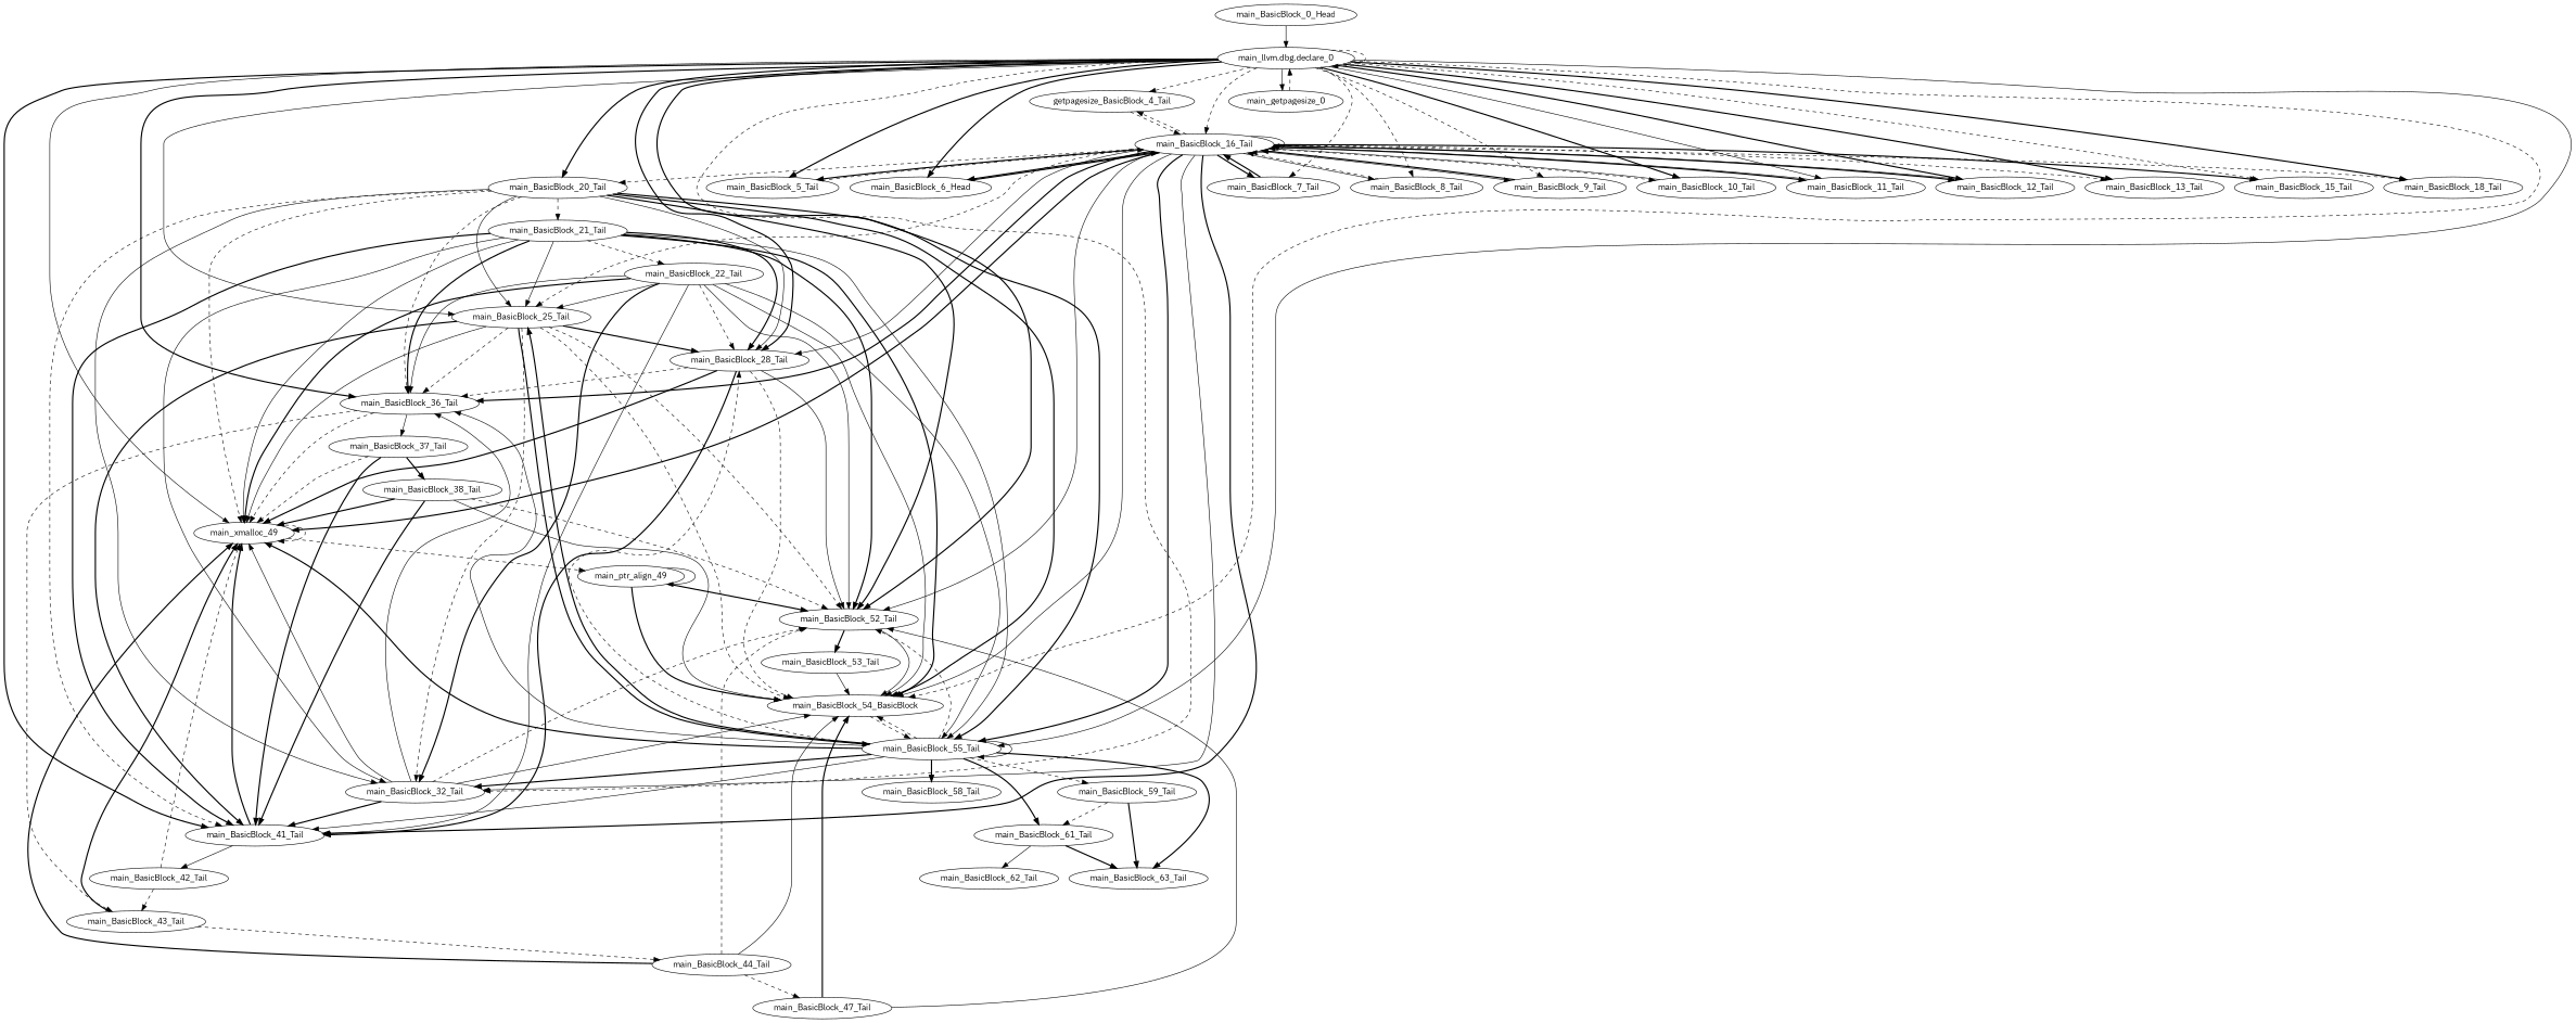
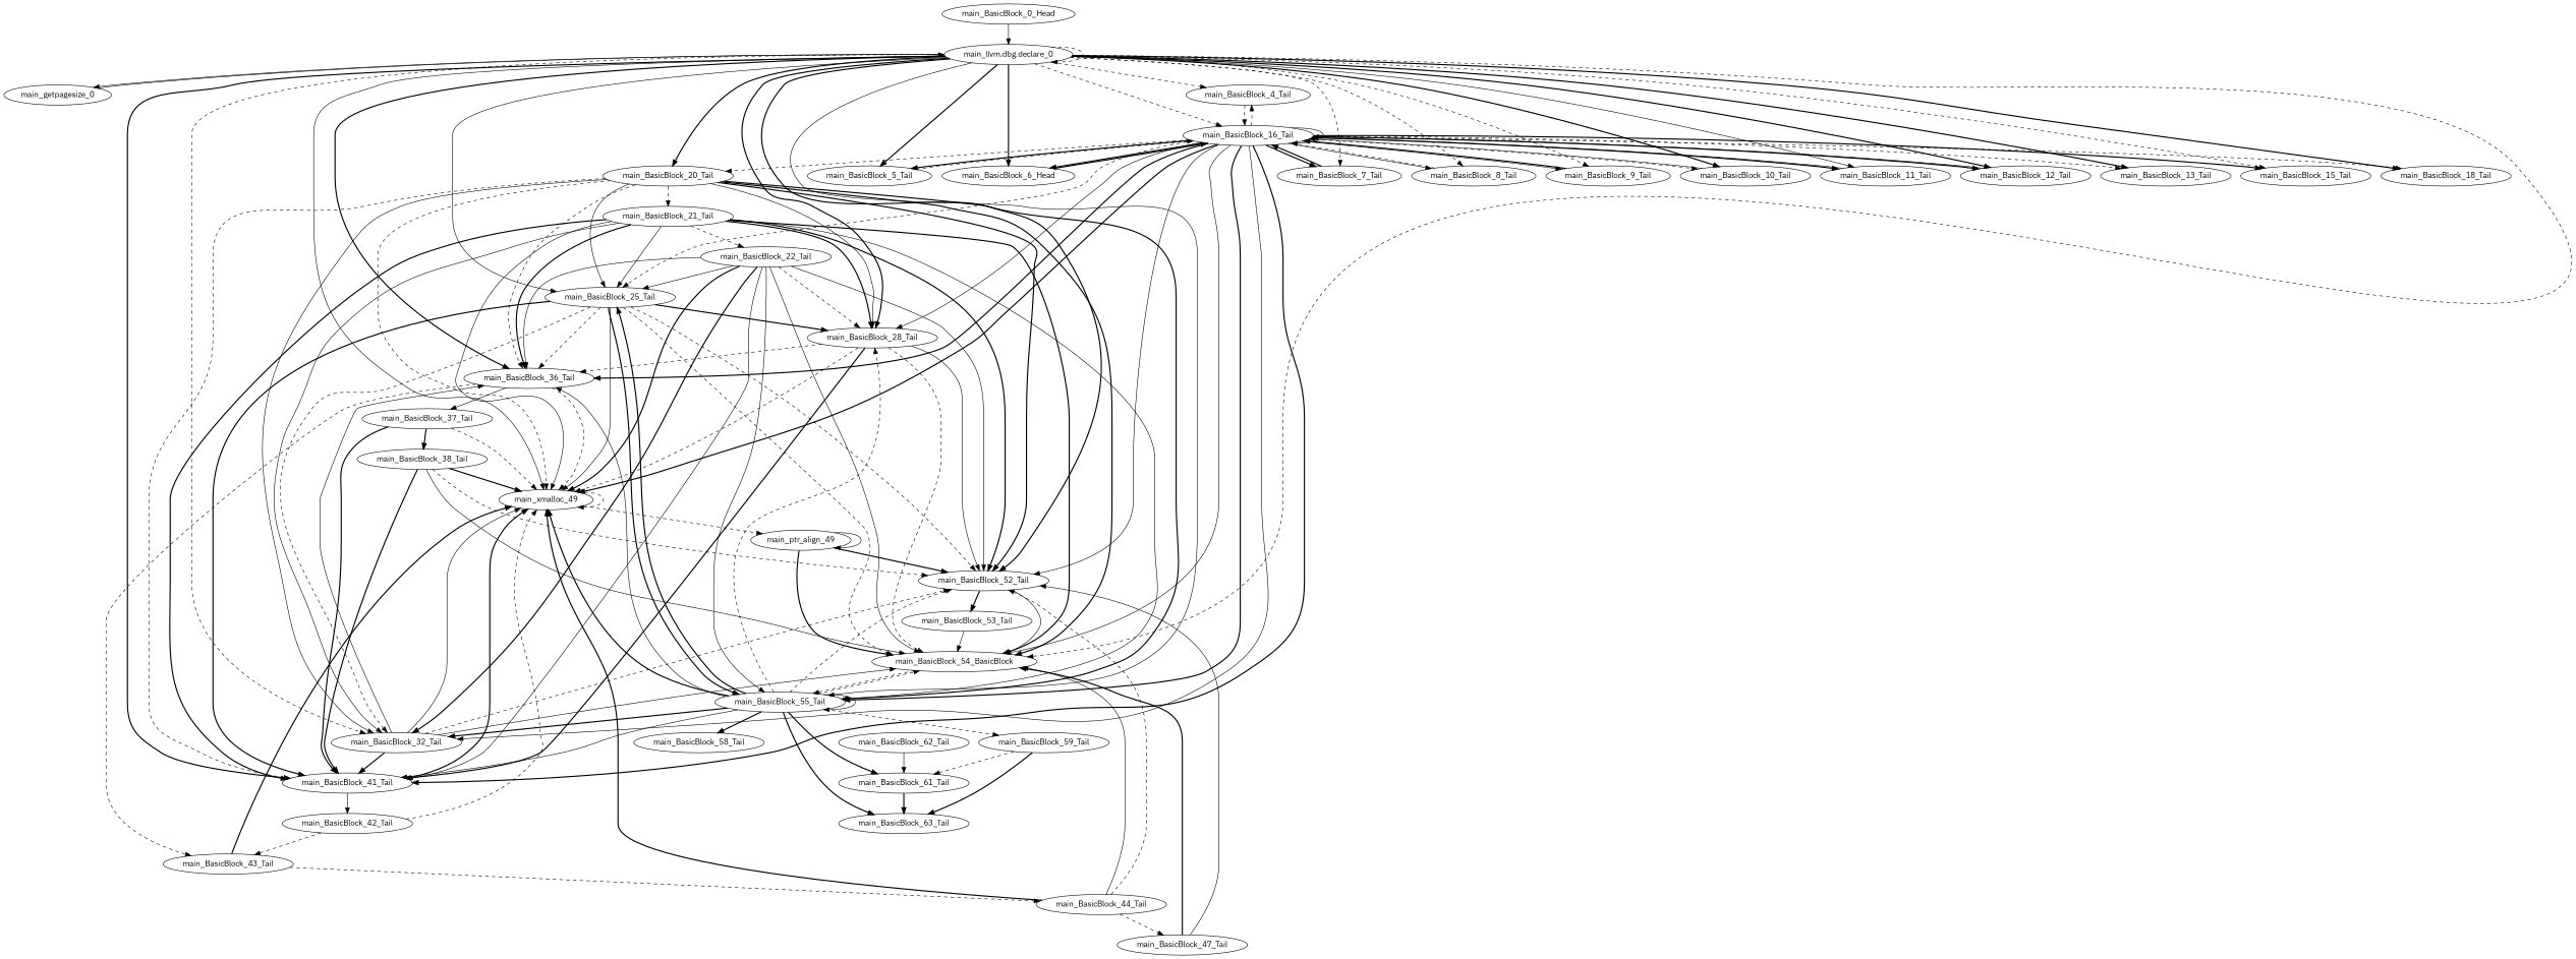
  digraph {
    fontname="IBM Plex Sans"
    node [fontname="IBM Plex Sans"]
    edge [fontname="IBM Plex Sans" style=bold]
    main_BasicBlock_25_Tail
    main_BasicBlock_28_Tail
    main_BasicBlock_32_Tail
    main_BasicBlock_36_Tail
    main_BasicBlock_41_Tail
    main_xmalloc_49
    main_BasicBlock_52_Tail
    n8 [label=main_BasicBlock_54_BasicBlock]
    main_BasicBlock_55_Tail
    main_BasicBlock_37_Tail
    main_BasicBlock_43_Tail
    main_BasicBlock_42_Tail
    main_ptr_align_49
    main_BasicBlock_53_Tail
    main_BasicBlock_58_Tail
    main_BasicBlock_59_Tail
    main_BasicBlock_61_Tail
    main_BasicBlock_63_Tail
    main_BasicBlock_38_Tail
    main_BasicBlock_62_Tail
    main_getpagesize_0
    "main_llvm.dbg.declare_0"
-   main_BasicBlock_4_Tail [label=getpagesize_BasicBlock_4_Tail]
+   main_BasicBlock_4_Tail
    main_BasicBlock_16_Tail
    main_BasicBlock_5_Tail
    main_BasicBlock_6_Head
    main_BasicBlock_7_Tail
    main_BasicBlock_8_Tail
    main_BasicBlock_9_Tail
    main_BasicBlock_10_Tail
    main_BasicBlock_11_Tail
    main_BasicBlock_12_Tail
    main_BasicBlock_13_Tail
    main_BasicBlock_15_Tail
    main_BasicBlock_18_Tail
    main_BasicBlock_20_Tail
    main_BasicBlock_21_Tail
    main_BasicBlock_22_Tail
    main_BasicBlock_0_Head
    main_BasicBlock_44_Tail
    main_BasicBlock_47_Tail
    main_BasicBlock_25_Tail -> main_BasicBlock_28_Tail
    main_BasicBlock_25_Tail -> main_BasicBlock_32_Tail [style=dashed]
    main_BasicBlock_25_Tail -> main_BasicBlock_36_Tail [style=dashed]
    main_BasicBlock_25_Tail -> main_BasicBlock_41_Tail
    main_BasicBlock_25_Tail -> main_xmalloc_49 [style=solid]
    main_BasicBlock_25_Tail -> main_BasicBlock_52_Tail [style=dashed]
    main_BasicBlock_25_Tail -> n8 [style=dashed]
    main_BasicBlock_25_Tail -> main_BasicBlock_55_Tail
    main_BasicBlock_28_Tail -> main_BasicBlock_36_Tail [style=dashed]
    main_BasicBlock_28_Tail -> main_BasicBlock_41_Tail
-   main_BasicBlock_28_Tail -> main_xmalloc_49
+   main_BasicBlock_28_Tail -> main_xmalloc_49 [style=dashed]
    main_BasicBlock_28_Tail -> main_BasicBlock_52_Tail [style=solid]
    main_BasicBlock_28_Tail -> n8 [style=dashed]
    main_BasicBlock_32_Tail -> main_BasicBlock_36_Tail [style=solid]
    main_BasicBlock_32_Tail -> main_BasicBlock_41_Tail
    main_BasicBlock_32_Tail -> main_xmalloc_49 [style=solid]
    main_BasicBlock_32_Tail -> main_BasicBlock_52_Tail [style=dashed]
    main_BasicBlock_32_Tail -> n8 [style=solid]
    main_BasicBlock_36_Tail -> main_xmalloc_49 [style=dashed]
    main_BasicBlock_36_Tail -> main_BasicBlock_37_Tail [style=solid]
    main_BasicBlock_36_Tail -> main_BasicBlock_43_Tail [style=dashed]
    main_BasicBlock_41_Tail -> main_xmalloc_49
    main_BasicBlock_41_Tail -> main_BasicBlock_42_Tail [style=solid]
    main_xmalloc_49 -> main_xmalloc_49 [style=dashed]
    main_xmalloc_49 -> main_ptr_align_49 [style=dashed]
    main_BasicBlock_52_Tail -> n8 [style=solid]
    main_BasicBlock_52_Tail -> main_BasicBlock_53_Tail
    n8 -> main_BasicBlock_55_Tail [style=dashed]
    main_BasicBlock_55_Tail -> main_BasicBlock_25_Tail
    main_BasicBlock_55_Tail -> main_BasicBlock_28_Tail [style=dashed]
    main_BasicBlock_55_Tail -> main_BasicBlock_32_Tail
    main_BasicBlock_55_Tail -> main_BasicBlock_36_Tail [style=solid]
    main_BasicBlock_55_Tail -> main_BasicBlock_41_Tail [style=solid]
    main_BasicBlock_55_Tail -> main_xmalloc_49
    main_BasicBlock_55_Tail -> main_BasicBlock_52_Tail [style=dashed]
    main_BasicBlock_55_Tail -> n8 [style=dashed]
    main_BasicBlock_55_Tail -> main_BasicBlock_55_Tail [style=solid]
    main_BasicBlock_55_Tail -> main_BasicBlock_58_Tail
    main_BasicBlock_55_Tail -> main_BasicBlock_59_Tail [style=dashed]
    main_BasicBlock_55_Tail -> main_BasicBlock_61_Tail
    main_BasicBlock_55_Tail -> main_BasicBlock_63_Tail
    main_BasicBlock_37_Tail -> main_BasicBlock_41_Tail
    main_BasicBlock_37_Tail -> main_xmalloc_49 [style=dashed]
    main_BasicBlock_37_Tail -> main_BasicBlock_38_Tail
    main_BasicBlock_43_Tail -> main_xmalloc_49
    main_BasicBlock_43_Tail -> main_BasicBlock_44_Tail [style=dashed]
    main_BasicBlock_42_Tail -> main_xmalloc_49 [style=dashed]
    main_BasicBlock_42_Tail -> main_BasicBlock_43_Tail [style=dashed]
    main_ptr_align_49 -> main_BasicBlock_52_Tail
    main_ptr_align_49 -> n8
    main_ptr_align_49 -> main_ptr_align_49 [style=solid]
    main_BasicBlock_53_Tail -> n8 [style=solid]
    main_BasicBlock_59_Tail -> main_BasicBlock_61_Tail [style=dashed]
    main_BasicBlock_59_Tail -> main_BasicBlock_63_Tail
    main_BasicBlock_61_Tail -> main_BasicBlock_63_Tail
-   main_BasicBlock_61_Tail -> main_BasicBlock_62_Tail [style=solid]
+   main_BasicBlock_62_Tail -> main_BasicBlock_61_Tail [style=solid]
    main_BasicBlock_38_Tail -> main_BasicBlock_41_Tail
    main_BasicBlock_38_Tail -> main_xmalloc_49
    main_BasicBlock_38_Tail -> main_BasicBlock_52_Tail [style=dashed]
    main_BasicBlock_38_Tail -> n8 [style=solid]
-   main_getpagesize_0 -> "main_llvm.dbg.declare_0" [style=dashed]
+   main_getpagesize_0 -> "main_llvm.dbg.declare_0" [style=solid]
    "main_llvm.dbg.declare_0" -> main_BasicBlock_25_Tail [style=solid]
    "main_llvm.dbg.declare_0" -> main_BasicBlock_28_Tail
    "main_llvm.dbg.declare_0" -> main_BasicBlock_32_Tail [style=dashed]
    "main_llvm.dbg.declare_0" -> main_BasicBlock_36_Tail
    "main_llvm.dbg.declare_0" -> main_BasicBlock_41_Tail
    "main_llvm.dbg.declare_0" -> main_xmalloc_49 [style=solid]
    "main_llvm.dbg.declare_0" -> main_BasicBlock_52_Tail
    "main_llvm.dbg.declare_0" -> n8 [style=dashed]
    "main_llvm.dbg.declare_0" -> main_BasicBlock_55_Tail [style=solid]
    "main_llvm.dbg.declare_0" -> main_getpagesize_0 [style=solid]
    "main_llvm.dbg.declare_0" -> "main_llvm.dbg.declare_0" [style=dashed]
    "main_llvm.dbg.declare_0" -> main_BasicBlock_4_Tail [style=dashed]
    "main_llvm.dbg.declare_0" -> main_BasicBlock_16_Tail [style=dashed]
    "main_llvm.dbg.declare_0" -> main_BasicBlock_5_Tail
    "main_llvm.dbg.declare_0" -> main_BasicBlock_6_Head
    "main_llvm.dbg.declare_0" -> main_BasicBlock_7_Tail [style=dashed]
    "main_llvm.dbg.declare_0" -> main_BasicBlock_8_Tail [style=dashed]
    "main_llvm.dbg.declare_0" -> main_BasicBlock_9_Tail [style=dashed]
    "main_llvm.dbg.declare_0" -> main_BasicBlock_10_Tail
    "main_llvm.dbg.declare_0" -> main_BasicBlock_11_Tail [style=solid]
    "main_llvm.dbg.declare_0" -> main_BasicBlock_12_Tail
    "main_llvm.dbg.declare_0" -> main_BasicBlock_13_Tail
    "main_llvm.dbg.declare_0" -> main_BasicBlock_15_Tail [style=dashed]
    "main_llvm.dbg.declare_0" -> main_BasicBlock_18_Tail
    "main_llvm.dbg.declare_0" -> main_BasicBlock_20_Tail
    main_BasicBlock_4_Tail -> main_BasicBlock_16_Tail [style=dashed]
    main_BasicBlock_16_Tail -> main_BasicBlock_25_Tail [style=dashed]
    main_BasicBlock_16_Tail -> main_BasicBlock_28_Tail [style=solid]
    main_BasicBlock_16_Tail -> main_BasicBlock_32_Tail [style=solid]
    main_BasicBlock_16_Tail -> main_BasicBlock_36_Tail
    main_BasicBlock_16_Tail -> main_BasicBlock_41_Tail
    main_BasicBlock_16_Tail -> main_xmalloc_49
    main_BasicBlock_16_Tail -> main_BasicBlock_52_Tail [style=solid]
    main_BasicBlock_16_Tail -> n8 [style=solid]
    main_BasicBlock_16_Tail -> main_BasicBlock_55_Tail
    main_BasicBlock_16_Tail -> main_BasicBlock_4_Tail [style=dashed]
    main_BasicBlock_16_Tail -> main_BasicBlock_16_Tail [style=solid]
    main_BasicBlock_16_Tail -> main_BasicBlock_5_Tail
    main_BasicBlock_16_Tail -> main_BasicBlock_6_Head
    main_BasicBlock_16_Tail -> main_BasicBlock_7_Tail
    main_BasicBlock_16_Tail -> main_BasicBlock_8_Tail [style=solid]
    main_BasicBlock_16_Tail -> main_BasicBlock_9_Tail [style=solid]
    main_BasicBlock_16_Tail -> main_BasicBlock_10_Tail [style=dashed]
    main_BasicBlock_16_Tail -> main_BasicBlock_11_Tail
    main_BasicBlock_16_Tail -> main_BasicBlock_12_Tail
    main_BasicBlock_16_Tail -> main_BasicBlock_13_Tail [style=dashed]
    main_BasicBlock_16_Tail -> main_BasicBlock_15_Tail
    main_BasicBlock_16_Tail -> main_BasicBlock_18_Tail [style=dashed]
    main_BasicBlock_16_Tail -> main_BasicBlock_20_Tail [style=dashed]
    main_BasicBlock_5_Tail -> main_BasicBlock_16_Tail [style=dashed]
    main_BasicBlock_6_Head -> main_BasicBlock_16_Tail
    main_BasicBlock_7_Tail -> main_BasicBlock_16_Tail
    main_BasicBlock_8_Tail -> main_BasicBlock_16_Tail [style=dashed]
    main_BasicBlock_9_Tail -> main_BasicBlock_16_Tail
    main_BasicBlock_10_Tail -> main_BasicBlock_16_Tail [style=solid]
    main_BasicBlock_11_Tail -> main_BasicBlock_16_Tail [style=solid]
    main_BasicBlock_12_Tail -> main_BasicBlock_16_Tail [style=solid]
    main_BasicBlock_20_Tail -> main_BasicBlock_25_Tail [style=solid]
    main_BasicBlock_20_Tail -> main_BasicBlock_28_Tail [style=solid]
    main_BasicBlock_20_Tail -> main_BasicBlock_32_Tail [style=solid]
    main_BasicBlock_20_Tail -> main_BasicBlock_36_Tail [style=dashed]
    main_BasicBlock_20_Tail -> main_BasicBlock_41_Tail [style=dashed]
    main_BasicBlock_20_Tail -> main_xmalloc_49 [style=dashed]
    main_BasicBlock_20_Tail -> main_BasicBlock_52_Tail
    main_BasicBlock_20_Tail -> n8
    main_BasicBlock_20_Tail -> main_BasicBlock_55_Tail
    main_BasicBlock_20_Tail -> main_BasicBlock_21_Tail [style=dashed]
    main_BasicBlock_21_Tail -> main_BasicBlock_25_Tail [style=solid]
    main_BasicBlock_21_Tail -> main_BasicBlock_28_Tail
    main_BasicBlock_21_Tail -> main_BasicBlock_32_Tail [style=solid]
    main_BasicBlock_21_Tail -> main_BasicBlock_36_Tail
    main_BasicBlock_21_Tail -> main_BasicBlock_41_Tail
    main_BasicBlock_21_Tail -> main_xmalloc_49 [style=solid]
    main_BasicBlock_21_Tail -> main_BasicBlock_52_Tail
    main_BasicBlock_21_Tail -> n8
    main_BasicBlock_21_Tail -> main_BasicBlock_55_Tail [style=solid]
    main_BasicBlock_21_Tail -> main_BasicBlock_22_Tail [style=dashed]
    main_BasicBlock_22_Tail -> main_BasicBlock_25_Tail [style=solid]
    main_BasicBlock_22_Tail -> main_BasicBlock_28_Tail [style=dashed]
    main_BasicBlock_22_Tail -> main_BasicBlock_32_Tail
    main_BasicBlock_22_Tail -> main_BasicBlock_36_Tail [style=solid]
    main_BasicBlock_22_Tail -> main_BasicBlock_41_Tail [style=solid]
    main_BasicBlock_22_Tail -> main_xmalloc_49
    main_BasicBlock_22_Tail -> main_BasicBlock_52_Tail [style=solid]
    main_BasicBlock_22_Tail -> n8 [style=solid]
    main_BasicBlock_22_Tail -> main_BasicBlock_55_Tail [style=solid]
    main_BasicBlock_0_Head -> "main_llvm.dbg.declare_0" [style=solid]
    main_BasicBlock_44_Tail -> main_xmalloc_49
    main_BasicBlock_44_Tail -> main_BasicBlock_52_Tail [style=dashed]
    main_BasicBlock_44_Tail -> n8 [style=solid]
    main_BasicBlock_44_Tail -> main_BasicBlock_47_Tail [style=dashed]
    main_BasicBlock_47_Tail -> main_BasicBlock_52_Tail [style=solid]
    main_BasicBlock_47_Tail -> n8
  }
